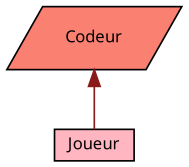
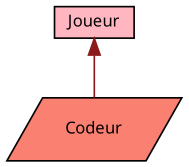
  digraph {
    fontname="Noto Sans"
    node [color=black fontname="Noto Sans" fontsize=10 style=filled]
    n1 [fillcolor=lightpink fontcolor=black height=0.2 label=Joueur shape=box width=0.4]
    n2 [fillcolor=salmon height=0.2 label=Codeur shape=parallelogram width=0.4]
-   n2 -> n1 [color=firebrick4 dir=back fontname="Noto Sans" fontsize=10 labelfontname=Helvetica labelfontsize=10 style=solid]
+   n1 -> n2 [color=firebrick4 dir=back fontname="Noto Sans" fontsize=10 labelfontname=Helvetica labelfontsize=10 style=solid]
  }
